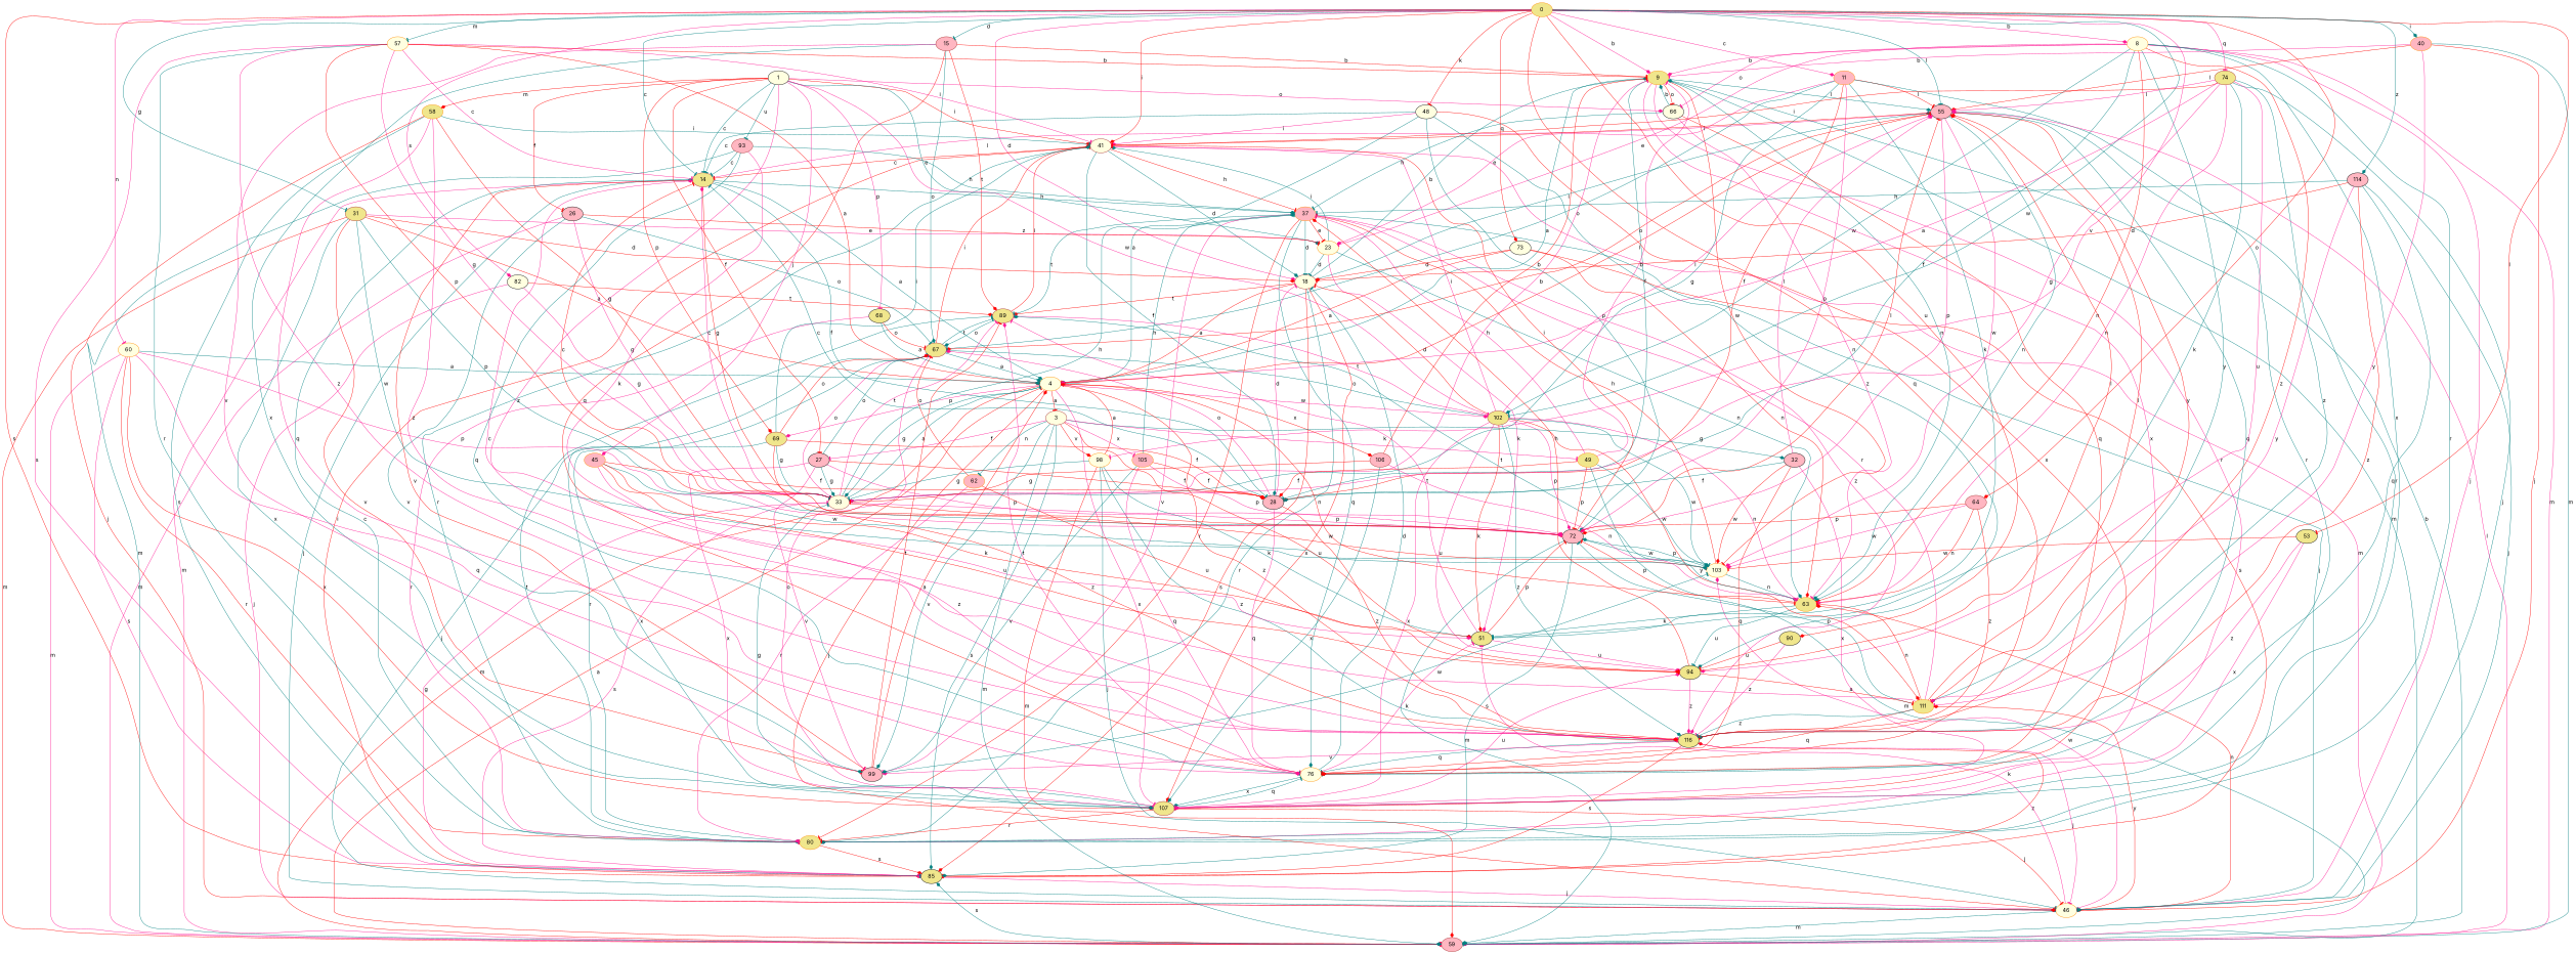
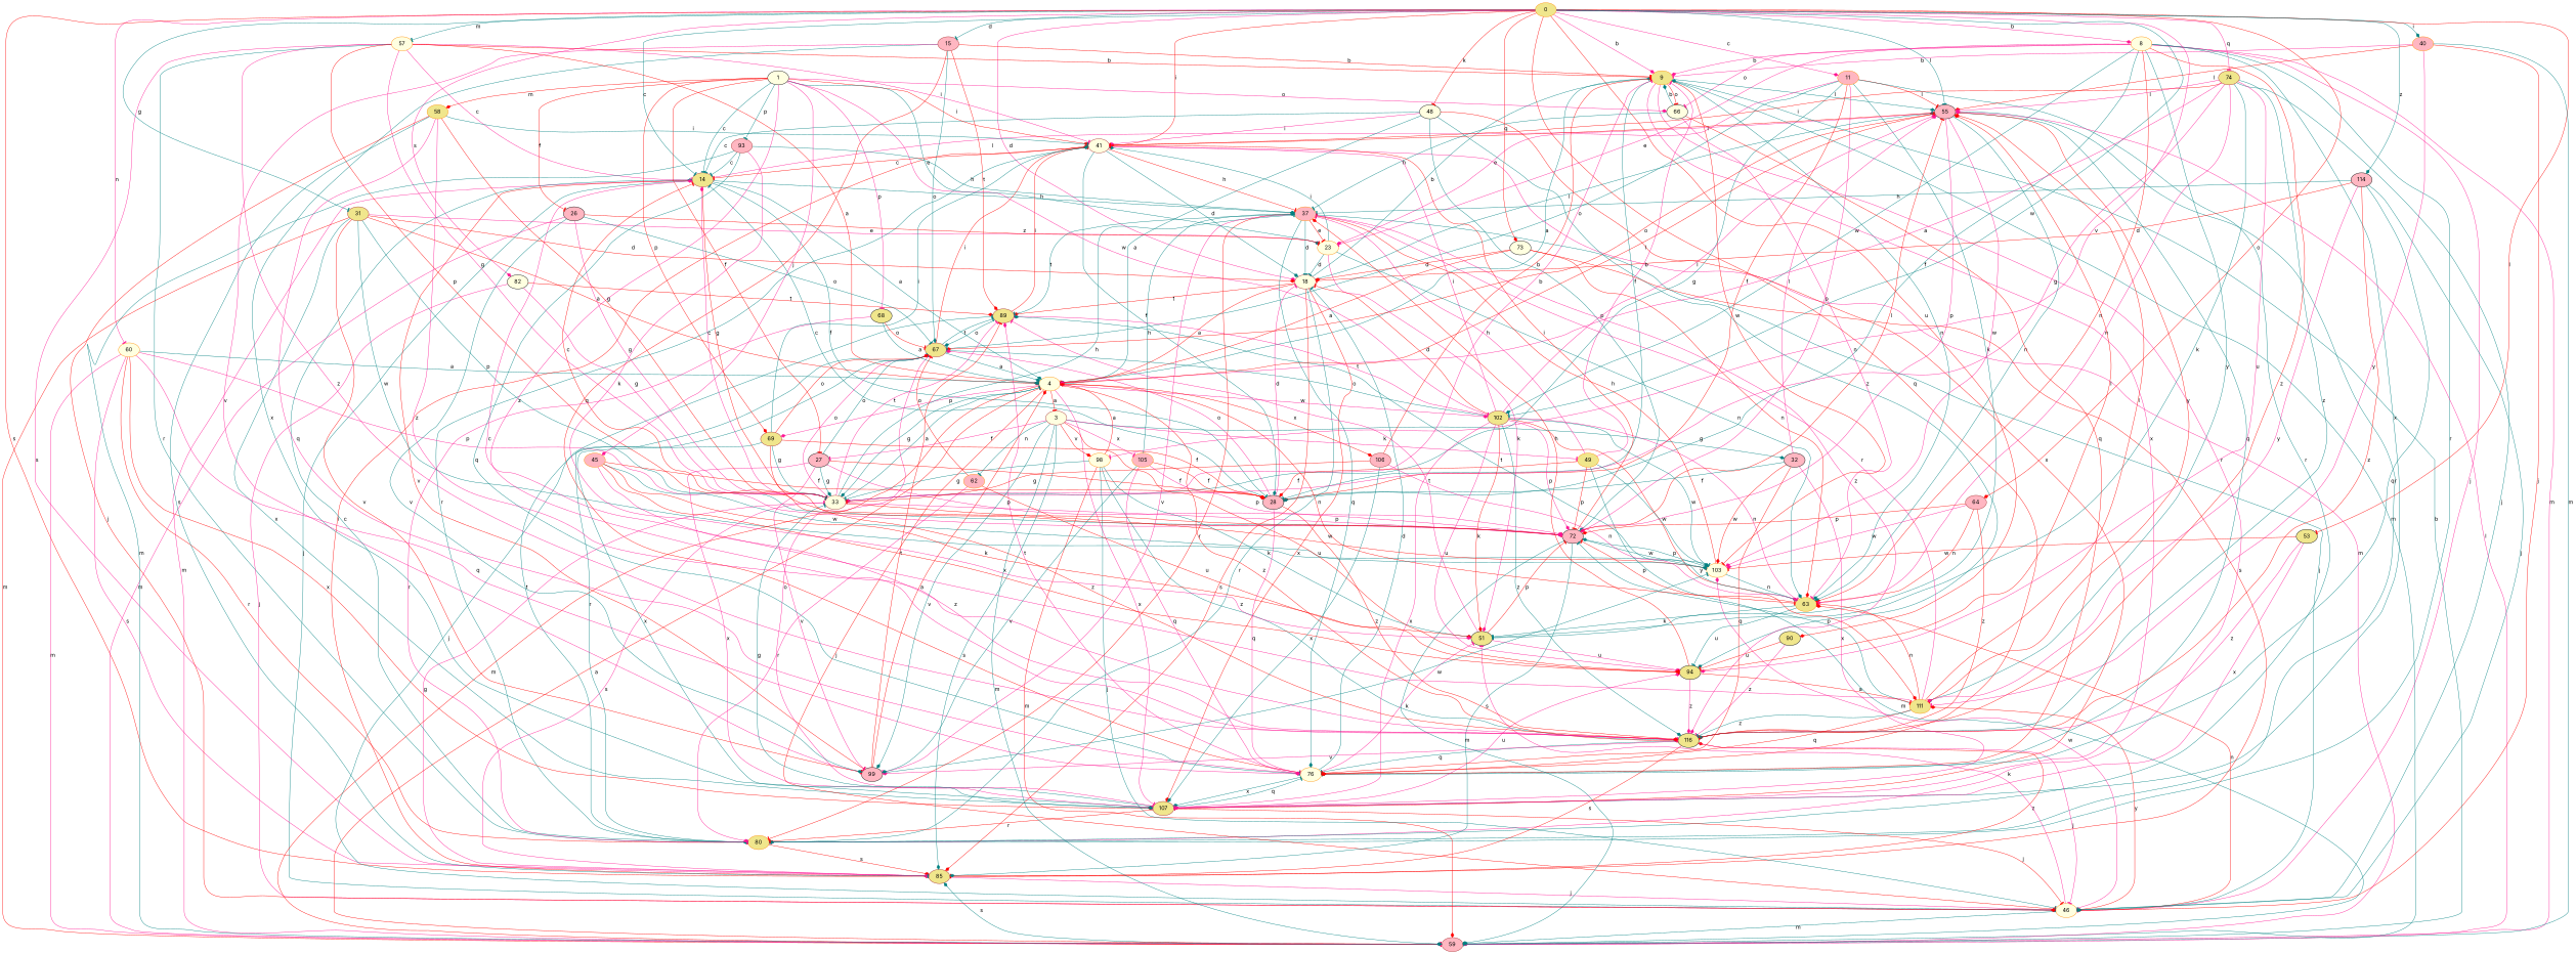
  strict digraph {
    fontname=Inter
    node [color=darkorange fillcolor=khaki fontname=Inter style=filled]
    edge [arrowhead=diamond color=teal fontname=Inter]
    8 [fillcolor=lightyellow]
    0
    9
    11 [fillcolor=lightpink]
    14 [color=brown]
    15 [color=brown fillcolor=lightpink]
    18 [color=brown fillcolor=lightyellow]
    31 [color=brown]
    40 [fillcolor=lightpink]
    41 [color=brown fillcolor=lightyellow]
    48 [color=black fillcolor=lightyellow]
    53 [color=black]
    55 [color=black fillcolor=lightpink]
    57 [fillcolor=lightyellow]
    60 [fillcolor=lightyellow]
    64 [color=brown fillcolor=lightpink]
    73 [color=black fillcolor=lightyellow]
    74 [color=brown]
    76 [fillcolor=lightyellow]
    82 [color=black fillcolor=lightyellow]
-   85 [color=black]
+   85 [color=brown]
    90 [color=black]
    98 [fillcolor=lightyellow]
    102 [color=brown]
    114 [color=black fillcolor=lightpink]
    23 [fillcolor=lightyellow]
    66 [color=black fillcolor=lightyellow]
    116 [color=black]
    59 [color=brown fillcolor=lightpink]
    46 [fillcolor=lightyellow]
    63
    107 [color=brown]
    28 [color=black fillcolor=lightpink]
    80
    111
    4 [fillcolor=lightyellow]
    103 [fillcolor=lightyellow]
    33 [color=brown fillcolor=lightyellow]
    51 [color=black]
    67 [color=brown]
    72 [color=black fillcolor=lightpink]
    99 [color=black fillcolor=lightpink]
    37 [fillcolor=lightpink]
    89 [color=brown]
    94 [color=black]
    1 [color=black fillcolor=lightyellow]
    26 [color=black fillcolor=lightpink]
    27 [color=black fillcolor=lightpink]
    45 [fillcolor=lightpink]
    58
    68 [color=black]
    69 [color=brown]
    93 [color=brown fillcolor=lightpink]
    3 [color=brown fillcolor=lightyellow]
    32 [color=black fillcolor=lightpink]
    49
    62 [fillcolor=lightpink]
    105 [fillcolor=lightpink]
    106 [color=brown fillcolor=lightpink]
    8 -> 9 [color=deeppink label=b]
    8 -> 102 [label=w]
    8 -> 23 [arrowhead=tee color=deeppink label=e]
    8 -> 66 [arrowhead=tee color=deeppink label=o]
    8 -> 116 [color=red label=z]
    8 -> 59 [color=deeppink label=m]
    8 -> 46 [arrowhead=tee color=deeppink label=j]
    8 -> 63 [color=red label=n]
    8 -> 107 [arrowhead=tee label=x]
    8 -> 28 [arrowhead=tee label=f]
    8 -> 80 [label=r]
    8 -> 111 [label=y]
    0 -> 8 [color=deeppink label=b]
    0 -> 9 [color=deeppink label=b]
    0 -> 11 [color=deeppink label=c]
    0 -> 14 [arrowhead=tee label=c]
    0 -> 15 [arrowhead=tee label=d]
    0 -> 18 [color=deeppink label=d]
    0 -> 31 [arrowhead=tee label=g]
    0 -> 40 [label=i]
    0 -> 41 [color=red label=i]
    0 -> 48 [arrowhead=tee color=red label=k]
    0 -> 53 [arrowhead=tee color=red label=l]
    0 -> 55 [arrowhead=tee label=l]
    0 -> 57 [arrowhead=tee label=m]
    0 -> 60 [arrowhead=tee color=deeppink label=n]
    0 -> 64 [color=red label=o]
    0 -> 73 [color=red label=q]
    0 -> 74 [arrowhead=tee color=deeppink label=q]
    0 -> 76 [arrowhead=tee color=red label=q]
    0 -> 82 [color=deeppink label=s]
    0 -> 85 [color=red label=s]
    0 -> 90 [color=red label=u]
    0 -> 98 [arrowhead=tee color=deeppink label=v]
    0 -> 102 [arrowhead=tee label=w]
    0 -> 114 [label=z]
    9 -> 55 [label=l]
    9 -> 66 [arrowhead=tee color=red label=o]
    9 -> 59 [label=m]
    9 -> 63 [label=n]
    9 -> 107 [color=deeppink label=x]
    9 -> 28 [arrowhead=tee label=f]
    9 -> 80 [color=deeppink label=r]
    9 -> 4 [label=a]
    9 -> 103 [arrowhead=tee color=red label=w]
    11 -> 55 [arrowhead=tee color=red label=l]
    11 -> 23 [color=deeppink label=e]
    11 -> 28 [color=red label=f]
    11 -> 80 [label=r]
    11 -> 33 [label=g]
    11 -> 51 [arrowhead=tee label=k]
    11 -> 67 [arrowhead=tee label=o]
    11 -> 72 [color=deeppink label=p]
    14 -> 55 [color=deeppink label=l]
    14 -> 59 [arrowhead=tee color=deeppink label=m]
    14 -> 46 [label=j]
    14 -> 28 [arrowhead=tee label=f]
    14 -> 4 [label=a]
    14 -> 33 [arrowhead=tee color=red label=g]
    14 -> 99 [arrowhead=tee color=red label=v]
    14 -> 37 [label=h]
    15 -> 9 [arrowhead=tee color=red label=b]
    15 -> 76 [arrowhead=tee color=red label=q]
    15 -> 107 [label=x]
    15 -> 67 [label=o]
    15 -> 99 [arrowhead=tee color=deeppink label=v]
    15 -> 89 [color=red label=t]
    18 -> 9 [label=b]
    18 -> 55 [label=l]
    18 -> 85 [color=red label=s]
    18 -> 107 [color=red label=x]
    18 -> 80 [arrowhead=tee label=r]
    18 -> 4 [color=red label=a]
    18 -> 89 [color=red label=t]
    31 -> 18 [color=red label=d]
    31 -> 23 [color=deeppink label=e]
    31 -> 59 [arrowhead=tee color=red label=m]
    31 -> 107 [arrowhead=tee label=x]
    31 -> 4 [color=red label=a]
    31 -> 103 [arrowhead=tee label=w]
    31 -> 72 [label=p]
    31 -> 99 [arrowhead=tee color=red label=v]
    40 -> 9 [arrowhead=tee color=deeppink label=b]
    40 -> 55 [color=red label=l]
    40 -> 59 [label=m]
    40 -> 46 [color=red label=j]
    40 -> 111 [arrowhead=tee color=deeppink label=y]
    41 -> 14 [arrowhead=tee color=red label=c]
    41 -> 18 [label=d]
    41 -> 59 [color=deeppink label=m]
    41 -> 28 [label=f]
    41 -> 80 [arrowhead=tee label=r]
    41 -> 37 [arrowhead=tee color=red label=h]
    48 -> 14 [arrowhead=tee label=c]
    48 -> 41 [color=deeppink label=i]
    48 -> 107 [arrowhead=tee color=red label=x]
    48 -> 4 [arrowhead=tee label=a]
    48 -> 72 [label=p]
    48 -> 94 [label=z]
    53 -> 116 [arrowhead=tee color=deeppink label=z]
    53 -> 107 [arrowhead=tee color=deeppink label=x]
    53 -> 103 [arrowhead=tee color=red label=w]
    55 -> 41 [arrowhead=tee color=red label=i]
    55 -> 76 [arrowhead=tee label=q]
    55 -> 63 [label=n]
    55 -> 80 [label=r]
    55 -> 111 [arrowhead=tee color=red label=y]
    55 -> 103 [color=deeppink label=w]
    55 -> 67 [color=red label=o]
    55 -> 72 [color=deeppink label=p]
    57 -> 9 [arrowhead=tee color=red label=b]
    57 -> 14 [arrowhead=tee color=deeppink label=c]
    57 -> 41 [arrowhead=tee color=deeppink label=i]
    57 -> 85 [arrowhead=tee color=deeppink label=s]
    57 -> 116 [arrowhead=tee color=deeppink label=z]
    57 -> 80 [label=r]
    57 -> 4 [arrowhead=tee color=red label=a]
    57 -> 33 [arrowhead=tee color=deeppink label=g]
    57 -> 72 [arrowhead=tee color=red label=p]
    60 -> 76 [color=deeppink label=q]
    60 -> 85 [color=deeppink label=s]
    60 -> 59 [color=deeppink label=m]
    60 -> 107 [color=red label=x]
    60 -> 80 [arrowhead=tee color=red label=r]
    60 -> 4 [label=a]
    60 -> 72 [color=deeppink label=p]
    64 -> 116 [color=red label=z]
    64 -> 63 [arrowhead=tee color=red label=n]
    64 -> 103 [color=deeppink label=w]
    64 -> 72 [color=red label=p]
    73 -> 18 [color=red label=d]
    73 -> 85 [arrowhead=tee color=red label=s]
    73 -> 63 [color=red label=n]
    73 -> 4 [arrowhead=tee color=red label=a]
    74 -> 41 [arrowhead=tee color=red label=i]
    74 -> 55 [color=deeppink label=l]
    74 -> 116 [label=z]
    74 -> 46 [arrowhead=tee label=j]
    74 -> 63 [color=deeppink label=n]
    74 -> 4 [color=deeppink label=a]
    74 -> 33 [color=deeppink label=g]
    74 -> 51 [arrowhead=tee label=k]
    74 -> 94 [color=deeppink label=u]
    76 -> 18 [arrowhead=tee label=d]
    76 -> 107 [label=x]
    76 -> 51 [arrowhead=tee color=deeppink label=k]
    76 -> 89 [color=deeppink label=t]
    82 -> 46 [color=deeppink label=j]
    82 -> 33 [arrowhead=tee color=deeppink label=g]
    82 -> 89 [color=red label=t]
    85 -> 41 [arrowhead=tee color=red label=i]
    85 -> 116 [color=red label=z]
    85 -> 46 [arrowhead=tee color=deeppink label=j]
    85 -> 33 [arrowhead=tee color=deeppink label=g]
    90 -> 116 [arrowhead=tee color=deeppink label=z]
    90 -> 94 [arrowhead=tee color=red label=u]
    98 -> 116 [label=z]
    98 -> 59 [color=red label=m]
    98 -> 46 [arrowhead=tee label=j]
    98 -> 4 [color=red label=a]
    98 -> 33 [arrowhead=tee label=g]
    98 -> 51 [label=k]
    102 -> 18 [arrowhead=tee color=red label=d]
    102 -> 41 [arrowhead=tee color=deeppink label=i]
    102 -> 55 [color=deeppink label=l]
    102 -> 116 [label=z]
    102 -> 63 [arrowhead=tee color=deeppink label=n]
    102 -> 107 [arrowhead=tee color=deeppink label=x]
    102 -> 111 [color=red label=y]
    102 -> 103 [label=w]
    102 -> 51 [color=red label=k]
    102 -> 67 [arrowhead=tee label=o]
    102 -> 72 [color=deeppink label=p]
    102 -> 89 [arrowhead=tee color=deeppink label=t]
    102 -> 94 [arrowhead=tee color=deeppink label=u]
    114 -> 18 [arrowhead=tee color=red label=d]
    114 -> 76 [label=q]
    114 -> 116 [arrowhead=tee color=red label=z]
    114 -> 46 [arrowhead=tee label=j]
    114 -> 111 [color=deeppink label=y]
    114 -> 37 [arrowhead=tee label=h]
    23 -> 18 [arrowhead=tee label=d]
    23 -> 41 [label=i]
    23 -> 63 [label=n]
    23 -> 51 [color=deeppink label=k]
    66 -> 9 [label=b]
    66 -> 76 [color=red label=q]
    66 -> 63 [arrowhead=tee color=deeppink label=n]
    66 -> 37 [arrowhead=tee label=h]
    116 -> 76 [arrowhead=tee label=q]
    116 -> 85 [arrowhead=tee color=red label=s]
    116 -> 46 [arrowhead=tee color=deeppink label=j]
    116 -> 99 [color=deeppink label=v]
    59 -> 9 [label=b]
    59 -> 55 [color=deeppink label=l]
    59 -> 85 [label=s]
    59 -> 4 [arrowhead=tee color=red label=a]
    46 -> 59 [label=m]
    46 -> 63 [color=red label=n]
    46 -> 111 [color=red label=y]
    46 -> 103 [color=deeppink label=w]
    46 -> 51 [arrowhead=tee color=deeppink label=k]
    63 -> 51 [arrowhead=tee label=k]
    63 -> 72 [arrowhead=tee color=red label=p]
    63 -> 89 [label=t]
    63 -> 94 [arrowhead=tee label=u]
    107 -> 76 [arrowhead=tee label=q]
    107 -> 46 [arrowhead=tee color=red label=j]
    107 -> 80 [arrowhead=tee color=red label=r]
    107 -> 33 [arrowhead=tee label=g]
    107 -> 67 [arrowhead=tee color=deeppink label=o]
    107 -> 94 [color=deeppink label=u]
    28 -> 14 [arrowhead=tee label=c]
    28 -> 18 [arrowhead=tee color=deeppink label=d]
    28 -> 76 [arrowhead=tee color=deeppink label=q]
    28 -> 116 [color=red label=z]
    28 -> 67 [color=deeppink label=o]
    80 -> 14 [label=c]
    80 -> 85 [color=red label=s]
    80 -> 89 [arrowhead=tee label=t]
    111 -> 14 [color=deeppink label=c]
    111 -> 55 [color=red label=l]
    111 -> 76 [color=red label=q]
    111 -> 116 [arrowhead=tee label=z]
    111 -> 63 [arrowhead=tee color=red label=n]
    111 -> 72 [arrowhead=tee label=p]
    111 -> 37 [arrowhead=tee color=deeppink label=r]
    4 -> 55 [arrowhead=tee color=red label=l]
    4 -> 102 [color=deeppink label=w]
    4 -> 116 [arrowhead=tee color=red label=z]
    4 -> 59 [arrowhead=tee color=red label=m]
    4 -> 46 [arrowhead=tee color=red label=j]
    4 -> 63 [arrowhead=tee color=red label=n]
    4 -> 107 [arrowhead=tee color=deeppink label=x]
    4 -> 33 [label=g]
    4 -> 69 [color=deeppink label=p]
    4 -> 3 [arrowhead=tee color=red label=a]
    4 -> 106 [color=red label=x]
    103 -> 63 [label=n]
    103 -> 72 [label=p]
    103 -> 37 [arrowhead=tee color=red label=h]
    33 -> 9 [arrowhead=tee color=deeppink label=b]
    33 -> 14 [color=deeppink label=c]
    33 -> 85 [color=deeppink label=s]
    33 -> 4 [arrowhead=tee label=a]
    33 -> 103 [arrowhead=tee color=red label=w]
    33 -> 67 [color=deeppink label=o]
    33 -> 72 [arrowhead=tee color=deeppink label=p]
    33 -> 37 [arrowhead=tee label=h]
    33 -> 89 [arrowhead=tee color=deeppink label=t]
    51 -> 72 [arrowhead=tee color=red label=p]
    51 -> 89 [arrowhead=tee color=deeppink label=t]
    51 -> 94 [color=deeppink label=u]
    67 -> 41 [color=red label=i]
    67 -> 46 [arrowhead=tee label=j]
    67 -> 80 [label=r]
    67 -> 4 [label=a]
    67 -> 89 [arrowhead=tee label=t]
    72 -> 14 [arrowhead=tee color=red label=c]
    72 -> 41 [arrowhead=tee color=red label=i]
    72 -> 55 [arrowhead=tee color=red label=l]
    72 -> 85 [label=s]
    72 -> 59 [label=m]
    72 -> 103 [label=w]
    99 -> 4 [color=red label=a]
    99 -> 103 [arrowhead=tee label=w]
    99 -> 89 [arrowhead=tee color=red label=t]
    37 -> 18 [arrowhead=tee label=d]
    37 -> 76 [label=q]
    37 -> 23 [arrowhead=tee color=red label=e]
    37 -> 116 [color=deeppink label=z]
    37 -> 46 [label=j]
    37 -> 80 [arrowhead=tee color=red label=r]
    37 -> 99 [arrowhead=tee color=deeppink label=v]
    37 -> 89 [arrowhead=tee label=t]
    89 -> 41 [color=red label=i]
    89 -> 67 [label=o]
    94 -> 55 [color=red label=l]
    94 -> 116 [color=deeppink label=z]
    94 -> 111 [arrowhead=tee color=red label=a]
    94 -> 37 [color=red label=h]
    1 -> 14 [arrowhead=tee label=c]
    1 -> 41 [color=red label=i]
    1 -> 102 [arrowhead=tee color=deeppink label=w]
    1 -> 23 [label=e]
    1 -> 66 [color=deeppink label=o]
    1 -> 116 [color=deeppink label=z]
    1 -> 26 [arrowhead=tee color=red label=f]
    1 -> 27 [arrowhead=tee color=red label=f]
    1 -> 45 [color=deeppink label=j]
    1 -> 58 [color=red label=m]
    1 -> 68 [arrowhead=tee color=deeppink label=p]
    1 -> 69 [color=red label=p]
-   1 -> 93 [arrowhead=tee label=u]
+   1 -> 93 [arrowhead=tee label=p]
    26 -> 23 [arrowhead=tee color=red label=z]
    26 -> 59 [arrowhead=tee color=deeppink label=m]
    26 -> 33 [arrowhead=tee color=deeppink label=g]
    26 -> 67 [arrowhead=tee label=o]
    26 -> 99 [label=v]
    27 -> 107 [arrowhead=tee color=deeppink label=x]
    27 -> 28 [color=red label=f]
    27 -> 33 [label=g]
    27 -> 67 [arrowhead=tee label=o]
    27 -> 72 [color=deeppink label=p]
    27 -> 99 [arrowhead=tee color=deeppink label=v]
    45 -> 116 [color=deeppink label=z]
    45 -> 28 [color=red label=f]
    45 -> 103 [arrowhead=tee label=w]
    45 -> 51 [color=red label=k]
-   45 -> 94 [arrowhead=tee color=red label=u]
+   45 -> 94 [arrowhead=tee color=red label=x]
    58 -> 41 [arrowhead=tee label=i]
    58 -> 76 [color=deeppink label=q]
    58 -> 85 [arrowhead=tee label=s]
    58 -> 116 [arrowhead=tee color=deeppink label=z]
    58 -> 46 [color=red label=j]
    58 -> 33 [arrowhead=tee color=red label=g]
    68 -> 80 [arrowhead=tee color=deeppink label=r]
    68 -> 4 [arrowhead=tee label=a]
    68 -> 67 [arrowhead=tee color=red label=o]
    69 -> 41 [label=i]
    69 -> 116 [color=red label=z]
    69 -> 107 [label=x]
    69 -> 28 [color=red label=f]
    69 -> 33 [arrowhead=tee label=g]
    69 -> 67 [color=red label=o]
    93 -> 14 [arrowhead=tee label=c]
    93 -> 76 [arrowhead=tee label=q]
    93 -> 59 [label=m]
    93 -> 51 [color=deeppink label=k]
    93 -> 37 [label=h]
    3 -> 85 [label=s]
    3 -> 98 [color=red label=v]
    3 -> 59 [label=m]
    3 -> 99 [label=v]
    3 -> 94 [color=red label=u]
    3 -> 27 [arrowhead=tee color=deeppink label=f]
    3 -> 32 [label=g]
    3 -> 49 [arrowhead=tee color=deeppink label=k]
    3 -> 62 [arrowhead=tee label=n]
    3 -> 105 [arrowhead=tee color=deeppink label=x]
    32 -> 55 [color=deeppink label=l]
    32 -> 76 [arrowhead=tee color=red label=q]
    32 -> 107 [color=deeppink label=x]
    32 -> 28 [label=f]
    32 -> 103 [color=red label=w]
    49 -> 9 [arrowhead=tee color=deeppink label=b]
    49 -> 59 [arrowhead=tee label=m]
    49 -> 28 [color=red label=f]
    49 -> 103 [label=w]
    49 -> 72 [arrowhead=tee color=red label=p]
    49 -> 37 [arrowhead=tee color=deeppink label=h]
    62 -> 80 [color=deeppink label=r]
    62 -> 67 [arrowhead=tee color=red label=o]
    62 -> 94 [arrowhead=tee color=red label=u]
    105 -> 76 [color=deeppink label=q]
    105 -> 28 [color=red label=f]
    105 -> 72 [color=deeppink label=p]
    105 -> 99 [label=v]
    105 -> 37 [label=h]
    106 -> 9 [arrowhead=tee color=red label=b]
    106 -> 63 [color=deeppink label=n]
    106 -> 107 [label=x]
    106 -> 33 [arrowhead=tee color=red label=g]
  }
